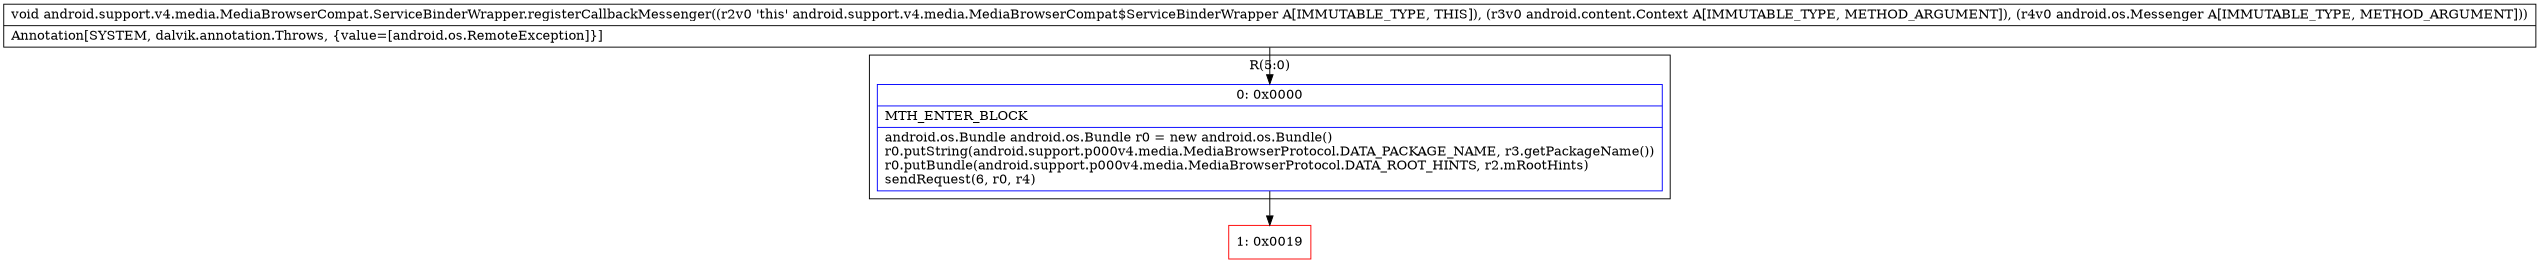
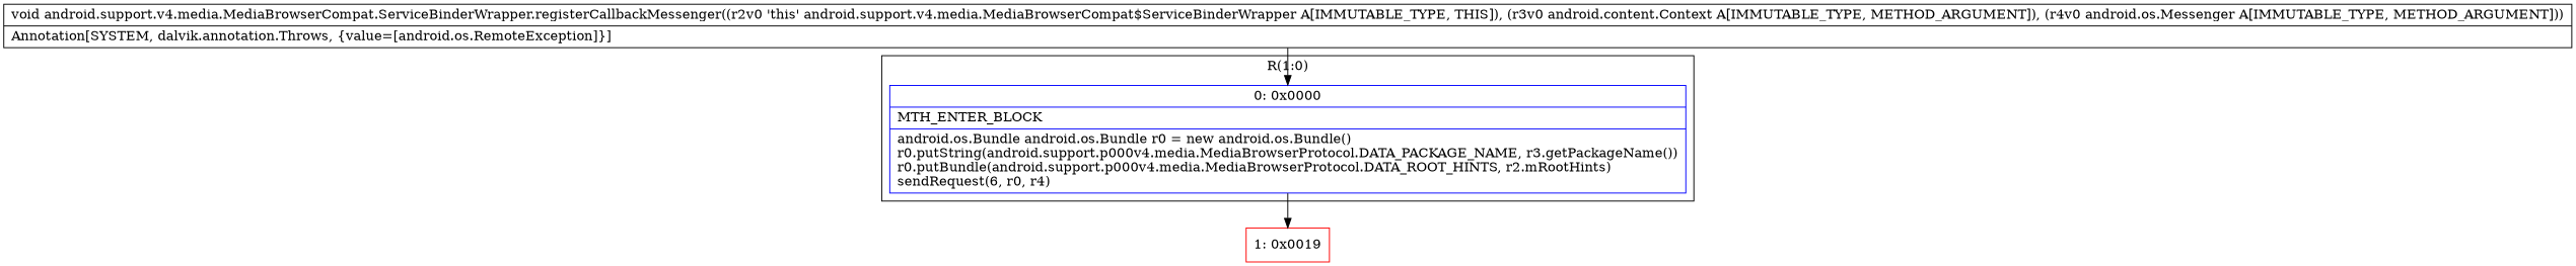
  digraph {
    node [shape=record]
    n1 [color=blue label="{0\:\ 0x0000|MTH_ENTER_BLOCK\l|android.os.Bundle android.os.Bundle r0 = new android.os.Bundle()\lr0.putString(android.support.p000v4.media.MediaBrowserProtocol.DATA_PACKAGE_NAME, r3.getPackageName())\lr0.putBundle(android.support.p000v4.media.MediaBrowserProtocol.DATA_ROOT_HINTS, r2.mRootHints)\lsendRequest(6, r0, r4)\l}"]
    n2 [color=red label="{1\:\ 0x0019}"]
    n3 [label="{void android.support.v4.media.MediaBrowserCompat.ServiceBinderWrapper.registerCallbackMessenger((r2v0 'this' android.support.v4.media.MediaBrowserCompat$ServiceBinderWrapper A[IMMUTABLE_TYPE, THIS]), (r3v0 android.content.Context A[IMMUTABLE_TYPE, METHOD_ARGUMENT]), (r4v0 android.os.Messenger A[IMMUTABLE_TYPE, METHOD_ARGUMENT]))  | Annotation[SYSTEM, dalvik.annotation.Throws, \{value=[android.os.RemoteException]\}]\l}"]
    subgraph cluster_1 {
-     label="R(5:0)"
+     label="R(1:0)"
      n1
    }
    n1 -> n2
    n3 -> n1
  }
